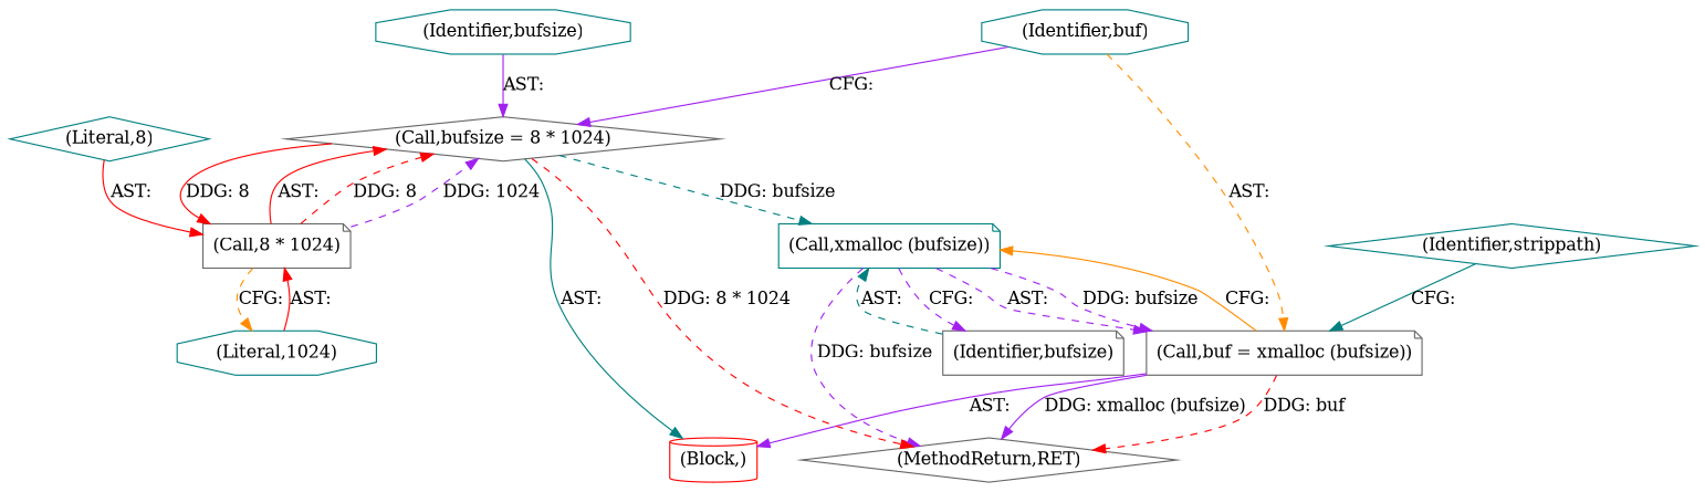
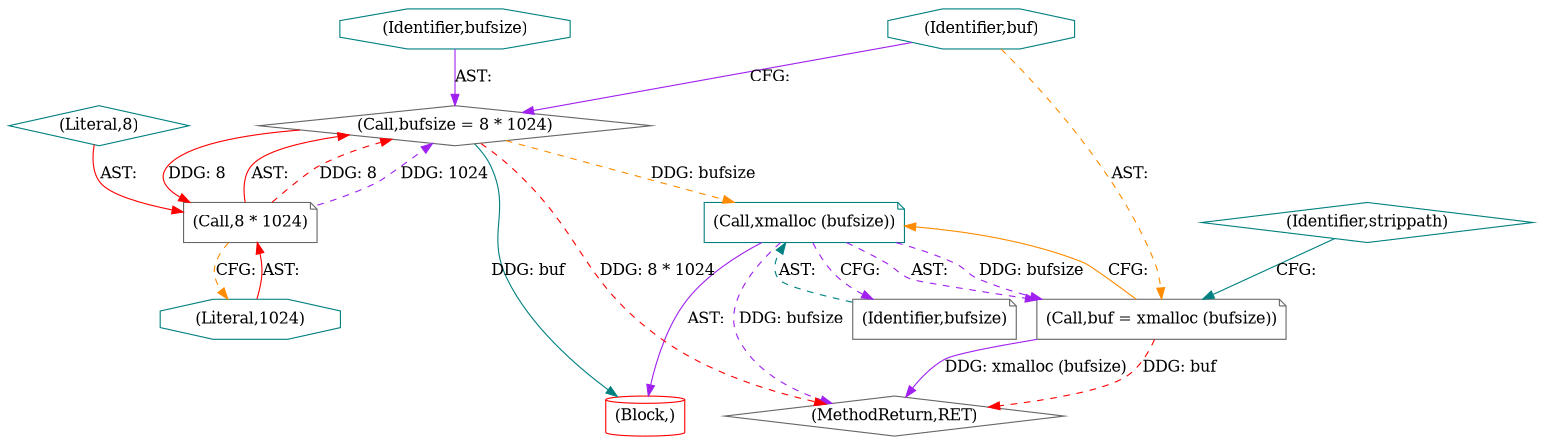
  digraph {
    node [color=teal shape=note]
    edge [color=purple style=dashed]
    n1 [label="(Call,xmalloc (bufsize))"]
    n2 [color=gray40 label="(Call,buf = xmalloc (bufsize))"]
    n3 [color=gray40 label="(Identifier,bufsize)"]
    n4 [color=gray40 label="(MethodReturn,RET)" shape=diamond]
    n5 [color=red label="(Block,)" shape=cylinder]
    n6 [color=gray40 label="(Call,bufsize = 8 * 1024)" shape=diamond]
    n7 [color=gray40 label="(Call,8 * 1024)"]
    n8 [label="(Literal,1024)" shape=octagon]
    n9 [label="(Identifier,buf)" shape=octagon]
    n10 [label="(Identifier,strippath)" shape=diamond]
    n11 [label="(Literal,8)" shape=diamond]
    n12 [label="(Identifier,bufsize)" shape=octagon]
    n1 -> n2 [label="AST: "]
    n1 -> n2 [label="DDG: bufsize"]
    n1 -> n3 [label="CFG: "]
    n1 -> n4 [label="DDG: bufsize"]
    n2 -> n1 [color=darkorange label="CFG: " style=solid]
    n2 -> n4 [label="DDG: xmalloc (bufsize)" style=solid]
    n2 -> n4 [color=red label="DDG: buf"]
-   n2 -> n5 [label="AST: " style=solid]
+   n1 -> n5 [label="AST: " style=solid]
    n3 -> n1 [color=teal label="AST: "]
-   n6 -> n1 [color=teal label="DDG: bufsize"]
+   n6 -> n1 [color=darkorange label="DDG: bufsize"]
    n6 -> n4 [color=red label="DDG: 8 * 1024"]
-   n6 -> n5 [color=teal label="AST: " style=solid]
+   n6 -> n5 [color=teal label="DDG: buf" style=solid]
    n6 -> n7 [color=red label="DDG: 8" style=solid]
    n7 -> n6 [color=red label="AST: " style=solid]
    n7 -> n6 [color=red label="DDG: 8"]
    n7 -> n6 [label="DDG: 1024"]
    n7 -> n8 [color=darkorange label="CFG: "]
    n8 -> n7 [color=red label="AST: " style=solid]
    n9 -> n2 [color=darkorange label="AST: "]
    n9 -> n6 [label="CFG: " style=solid]
    n10 -> n2 [color=teal label="CFG: " style=solid]
    n11 -> n7 [color=red label="AST: " style=solid]
    n12 -> n6 [label="AST: " style=solid]
  }
